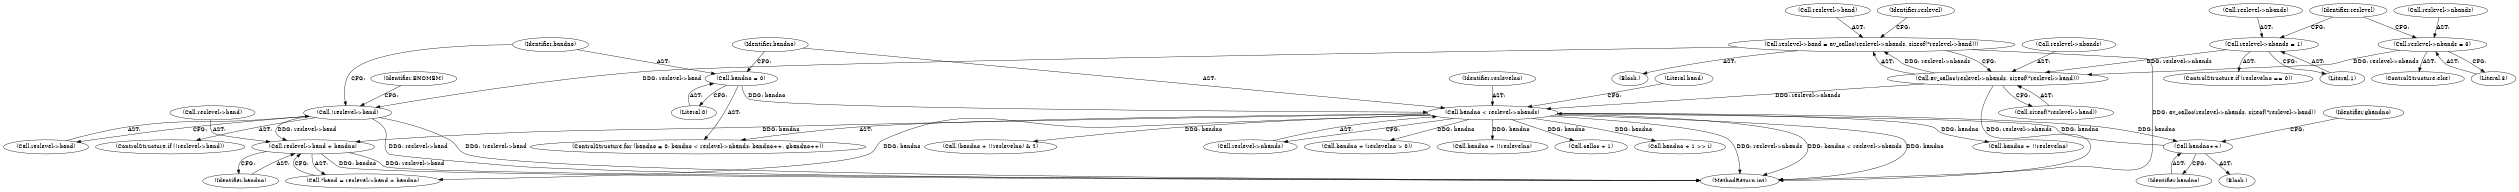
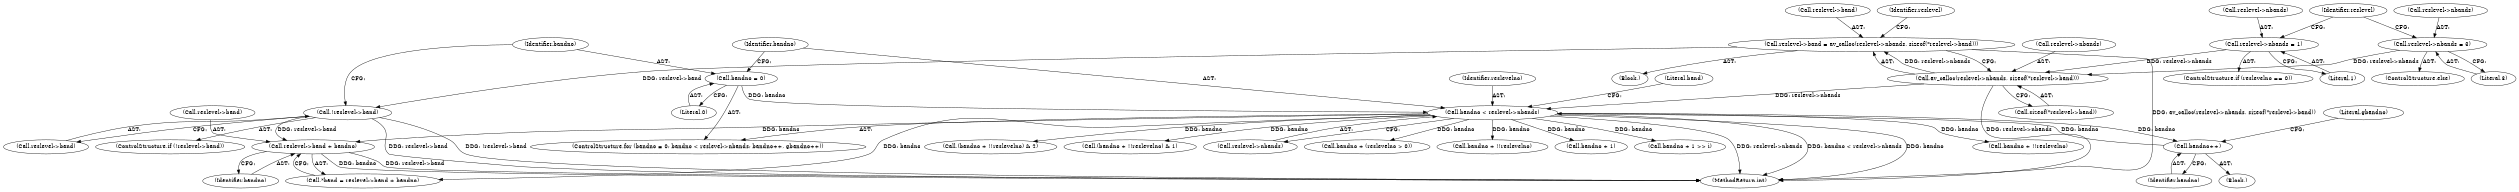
  digraph {
    n1 [label="(Call,reslevel->band + bandno)"]
    n2 [label="(Call,*band = reslevel->band + bandno)"]
    n3 [label="(Identifier,bandno)"]
    n4 [label="(MethodReturn,int)"]
    n5 [label="(Call,!reslevel->band)"]
    n6 [label="(Call,reslevel->band)"]
    n7 [label="(ControlStructure,if (!reslevel->band))"]
    n8 [label="(Call,reslevel->band = av_calloc(reslevel->nbands, sizeof(*reslevel->band)))"]
    n9 [label="(Call,av_calloc(reslevel->nbands, sizeof(*reslevel->band)))"]
    n10 [label="(Block,)"]
    n11 [label="(Call,bandno < reslevel->nbands)"]
    n12 [label="(Call,sizeof(*reslevel->band))"]
    n13 [label="(Call,bandno++)"]
    n14 [label="(Call,bandno + !!reslevelno)"]
    n15 [label="(Call,(bandno + !!reslevelno) & 2)"]
+   n16 [label="(Call,(bandno + !!reslevelno) & 1)"]
    n17 [label="(Call,reslevel->nbands)"]
    n18 [label="(ControlStructure,for (bandno = 0; bandno < reslevel->nbands; bandno++, gbandno++))"]
    n19 [label="(Call,bandno + (reslevelno > 0))"]
    n20 [label="(Call,bandno + !!reslevelno)"]
-   n21 [label="(Call,calloc + 1)"]
+   n21 [label="(Call,bandno + 1)"]
    n22 [label="(Call,bandno + 1 >> i)"]
    n23 [label="(Call,reslevel->nbands = 1)"]
    n24 [label="(Literal,1)"]
    n25 [label="(ControlStructure,if (reslevelno == 0))"]
    n26 [label="(Call,reslevel->nbands = 3)"]
    n27 [label="(Literal,3)"]
    n28 [label="(ControlStructure,else)"]
    n29 [label="(Identifier,bandno)"]
    n30 [label="(Block,)"]
    n31 [label="(Call,bandno = 0)"]
    n32 [label="(Literal,0)"]
    n33 [label="(Call,reslevel->nbands)"]
    n34 [label="(Call,reslevel->band)"]
    n35 [label="(Identifier,reslevelno)"]
    n36 [label="(Identifier,bandno)"]
-   n37 [label="(Identifier,gbandno)"]
+   n37 [label="(Literal,gbandno)"]
    n38 [label="(Call,reslevel->band)"]
    n39 [label="(Call,reslevel->nbands)"]
    n40 [label="(Identifier,reslevel)"]
-   n41 [label="(Identifier,ENOMEM)"]
    n42 [label="(Identifier,bandno)"]
    n43 [label="(Identifier,reslevel)"]
    n44 [label="(Literal,band)"]
    n45 [label="(Call,reslevel->nbands)"]
    n1 -> n2 [label="AST: "]
    n1 -> n3 [label="CFG: "]
    n1 -> n4 [label="DDG: bandno"]
    n1 -> n4 [label="DDG: reslevel->band"]
    n2 -> n1 [label="CFG: "]
    n3 -> n1 [label="AST: "]
    n5 -> n1 [label="DDG: reslevel->band"]
    n5 -> n4 [label="DDG: !reslevel->band"]
    n5 -> n4 [label="DDG: reslevel->band"]
    n5 -> n6 [label="CFG: "]
    n5 -> n7 [label="AST: "]
    n6 -> n5 [label="AST: "]
    n8 -> n4 [label="DDG: av_calloc(reslevel->nbands, sizeof(*reslevel->band))"]
    n8 -> n5 [label="DDG: reslevel->band"]
    n8 -> n9 [label="CFG: "]
    n8 -> n10 [label="AST: "]
    n9 -> n4 [label="DDG: reslevel->nbands"]
    n9 -> n8 [label="AST: "]
    n9 -> n8 [label="DDG: reslevel->nbands"]
    n9 -> n11 [label="DDG: reslevel->nbands"]
    n9 -> n12 [label="CFG: "]
    n11 -> n1 [label="DDG: bandno"]
    n11 -> n2 [label="DDG: bandno"]
    n11 -> n4 [label="DDG: reslevel->nbands"]
    n11 -> n4 [label="DDG: bandno < reslevel->nbands"]
    n11 -> n4 [label="DDG: bandno"]
    n11 -> n13 [label="DDG: bandno"]
    n11 -> n14 [label="DDG: bandno"]
    n11 -> n15 [label="DDG: bandno"]
+   n11 -> n16 [label="DDG: bandno"]
    n11 -> n17 [label="CFG: "]
    n11 -> n18 [label="AST: "]
    n11 -> n19 [label="DDG: bandno"]
    n11 -> n20 [label="DDG: bandno"]
    n11 -> n21 [label="DDG: bandno"]
    n11 -> n22 [label="DDG: bandno"]
    n12 -> n9 [label="AST: "]
    n13 -> n11 [label="DDG: bandno"]
    n13 -> n29 [label="CFG: "]
    n13 -> n30 [label="AST: "]
    n17 -> n11 [label="AST: "]
    n23 -> n9 [label="DDG: reslevel->nbands"]
    n23 -> n24 [label="CFG: "]
    n23 -> n25 [label="AST: "]
    n24 -> n23 [label="AST: "]
    n26 -> n9 [label="DDG: reslevel->nbands"]
    n26 -> n27 [label="CFG: "]
    n26 -> n28 [label="AST: "]
    n27 -> n26 [label="AST: "]
    n29 -> n13 [label="AST: "]
    n31 -> n11 [label="DDG: bandno"]
    n31 -> n18 [label="AST: "]
    n31 -> n32 [label="CFG: "]
    n32 -> n31 [label="AST: "]
    n33 -> n23 [label="AST: "]
    n34 -> n8 [label="AST: "]
    n35 -> n11 [label="AST: "]
    n36 -> n5 [label="CFG: "]
    n36 -> n31 [label="AST: "]
    n37 -> n13 [label="CFG: "]
    n38 -> n1 [label="AST: "]
    n39 -> n26 [label="AST: "]
    n40 -> n23 [label="CFG: "]
    n40 -> n26 [label="CFG: "]
-   n41 -> n5 [label="CFG: "]
    n42 -> n11 [label="AST: "]
    n42 -> n31 [label="CFG: "]
    n43 -> n8 [label="CFG: "]
    n44 -> n11 [label="CFG: "]
    n45 -> n9 [label="AST: "]
  }
